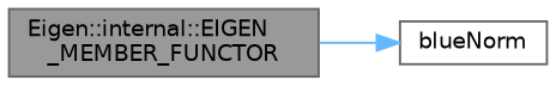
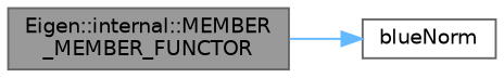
  digraph {
    rankdir=LR
    node [fontname=Helvetica fontsize=10 shape=box style=filled]
-   n1 [color=gray40 fillcolor=grey60 fontcolor=black height=0.2 label="Eigen::internal::EIGEN\l_MEMBER_FUNCTOR" width=0.4]
+   n1 [color=gray40 fillcolor=grey60 fontcolor=black height=0.2 label="Eigen::internal::MEMBER\l_MEMBER_FUNCTOR" width=0.4]
    n2 [color=grey40 fillcolor=white height=0.2 label=blueNorm width=0.4]
    n1 -> n2 [color=steelblue1 fontname=Helvetica fontsize=10 labelfontname=Helvetica labelfontsize=10 style=solid]
  }
